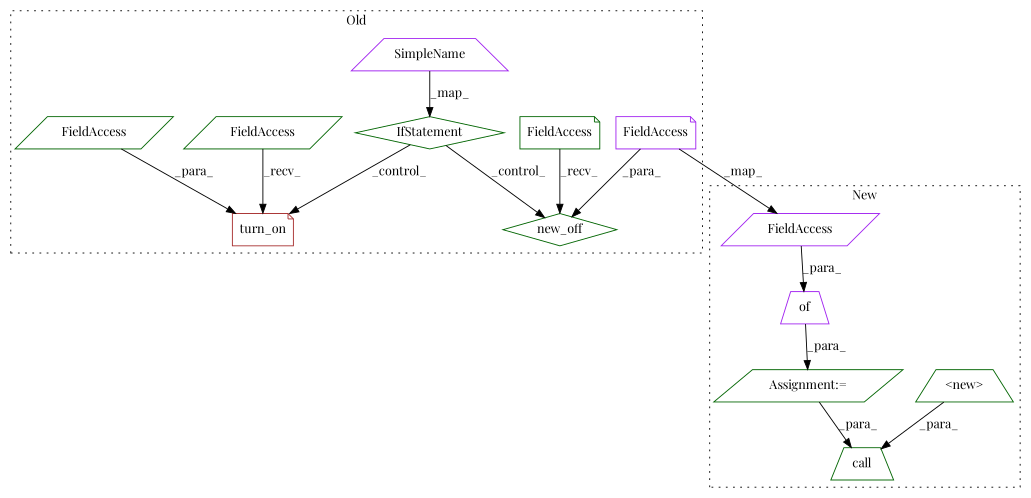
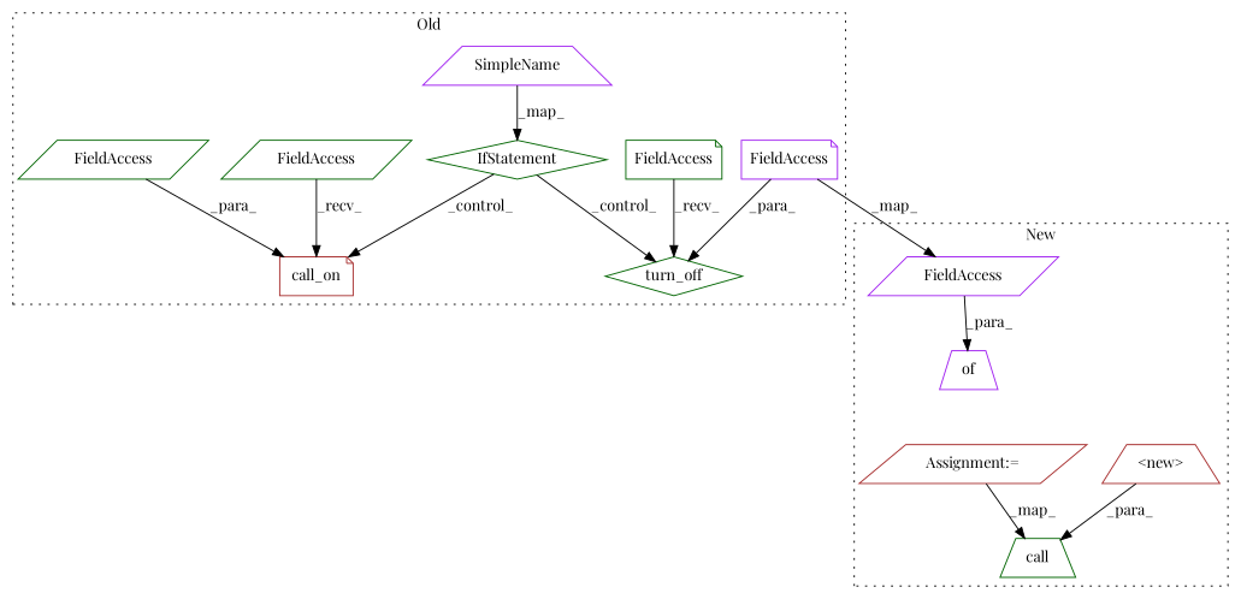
  digraph {
    fontname="Playfair Display"
    node [a=22 color=darkgreen fontname="Playfair Display" l=14 shape=trapezium]
    edge [fontname="Playfair Display"]
-   n1 [a=32 l="9,1" label=new_off s="3648,3671" shape=diamond]
+   n1 [a=32 l="9,1" label=turn_off s="3648,3671" shape=diamond]
    n2 [a=42 color=purple label=SimpleName l=""]
    n3 [a=25 l="4,2" label=IfStatement s="3519,3533" shape=diamond]
-   n4 [a=32 color=brown l="8,1" label=turn_on s="3570,3598" shape=note]
+   n4 [a=32 color=brown l="8,1" label=call_on s="3570,3598" shape=note]
    n5 [label=FieldAccess s=3578 shape=parallelogram]
    n6 [l=26 label=FieldAccess s=3621 shape=note]
    n7 [l=26 label=FieldAccess s=3543 shape=parallelogram]
    n8 [color=purple label=FieldAccess s=3657 shape=note]
    n9 [a=32 color=purple l="3,1" label=of s="3901,3971"]
    n10 [a=32 l="5,1" label=call s="3997,4031"]
-   n11 [a=14 l=20 label="<new>" s=3904]
-   n12 [a=7 l=1 label="Assignment:=" s=3896 shape=parallelogram]
+   n11 [a=14 color=brown l=20 label="<new>" s=3904]
+   n12 [a=7 color=brown l=1 label="Assignment:=" s=3896 shape=parallelogram]
    n13 [color=purple label=FieldAccess s=3925 shape=parallelogram]
    subgraph cluster_1 {
      label=Old
      style=dotted
      n1
      n2
      n3
      n4
      n5
      n6
      n7
      n8
    }
    subgraph cluster_2 {
      label=New
      style=dotted
      n9
      n10
      n11
      n12
      n13
    }
    n2 -> n3 [label=_map_]
    n3 -> n1 [label=_control_]
    n3 -> n4 [label=_control_]
    n5 -> n4 [label=_para_]
    n6 -> n1 [label=_recv_]
    n7 -> n4 [label=_recv_]
    n8 -> n1 [label=_para_]
    n8 -> n13 [label=_map_]
-   n9 -> n12 [label=_para_]
    n11 -> n10 [label=_para_]
-   n12 -> n10 [label=_para_]
+   n12 -> n10 [label=_map_]
    n13 -> n9 [label=_para_]
  }
